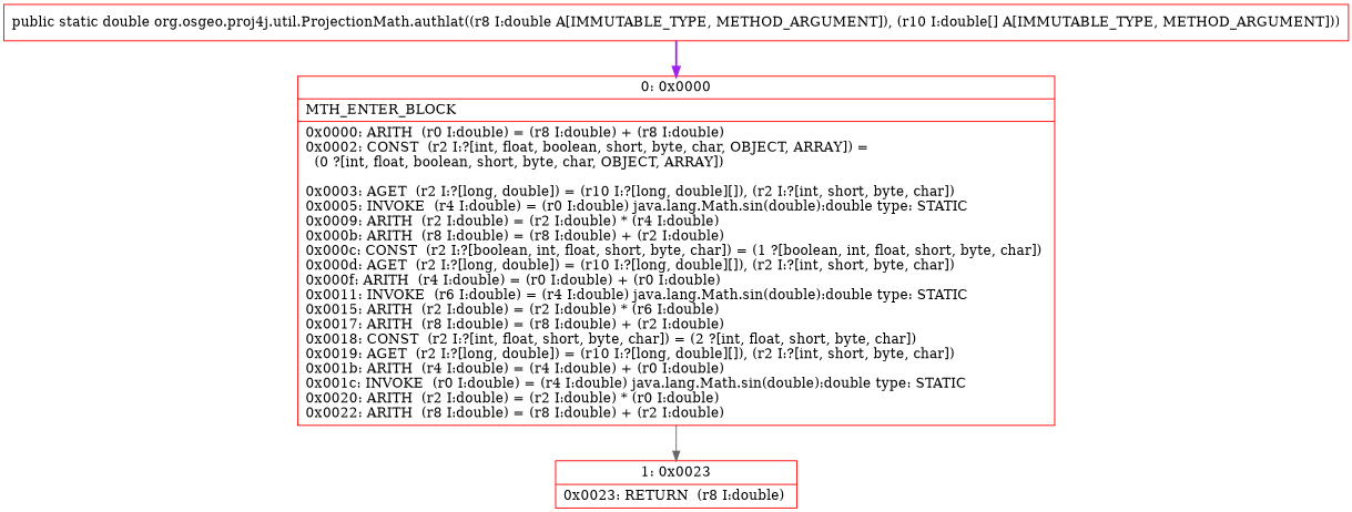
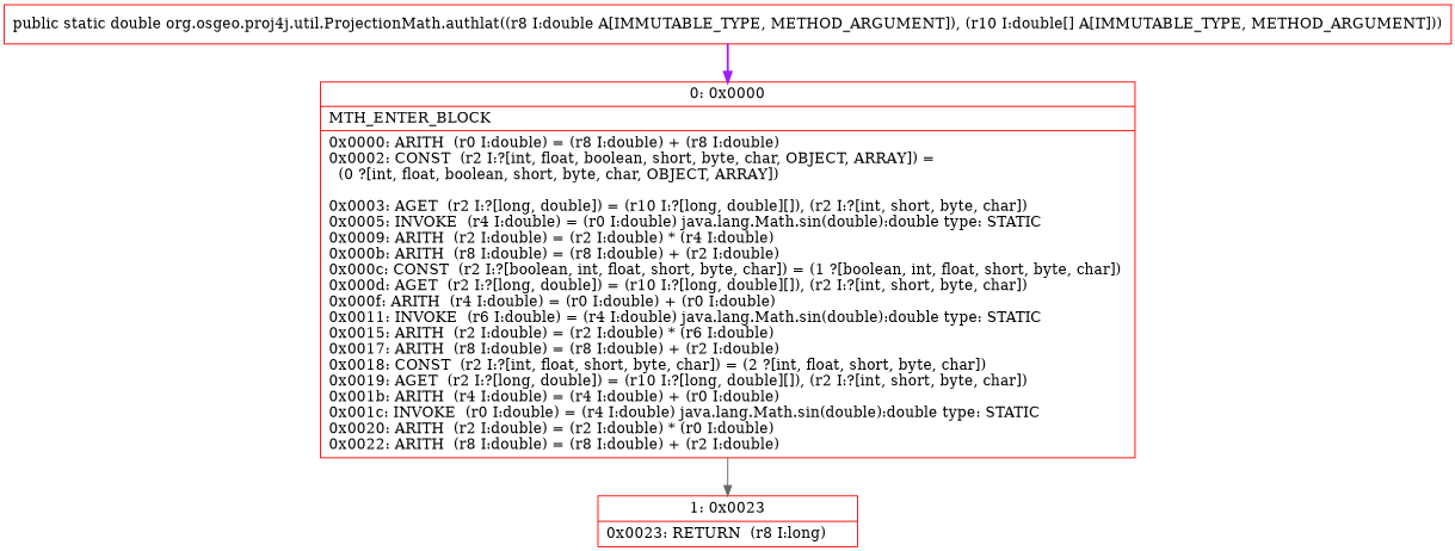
  digraph {
    node [shape=record color=red]
    n1 [label="{0\:\ 0x0000|MTH_ENTER_BLOCK\l|0x0000: ARITH  (r0 I:double) = (r8 I:double) + (r8 I:double) \l0x0002: CONST  (r2 I:?[int, float, boolean, short, byte, char, OBJECT, ARRAY]) = \l  (0 ?[int, float, boolean, short, byte, char, OBJECT, ARRAY])\l \l0x0003: AGET  (r2 I:?[long, double]) = (r10 I:?[long, double][]), (r2 I:?[int, short, byte, char]) \l0x0005: INVOKE  (r4 I:double) = (r0 I:double) java.lang.Math.sin(double):double type: STATIC \l0x0009: ARITH  (r2 I:double) = (r2 I:double) * (r4 I:double) \l0x000b: ARITH  (r8 I:double) = (r8 I:double) + (r2 I:double) \l0x000c: CONST  (r2 I:?[boolean, int, float, short, byte, char]) = (1 ?[boolean, int, float, short, byte, char]) \l0x000d: AGET  (r2 I:?[long, double]) = (r10 I:?[long, double][]), (r2 I:?[int, short, byte, char]) \l0x000f: ARITH  (r4 I:double) = (r0 I:double) + (r0 I:double) \l0x0011: INVOKE  (r6 I:double) = (r4 I:double) java.lang.Math.sin(double):double type: STATIC \l0x0015: ARITH  (r2 I:double) = (r2 I:double) * (r6 I:double) \l0x0017: ARITH  (r8 I:double) = (r8 I:double) + (r2 I:double) \l0x0018: CONST  (r2 I:?[int, float, short, byte, char]) = (2 ?[int, float, short, byte, char]) \l0x0019: AGET  (r2 I:?[long, double]) = (r10 I:?[long, double][]), (r2 I:?[int, short, byte, char]) \l0x001b: ARITH  (r4 I:double) = (r4 I:double) + (r0 I:double) \l0x001c: INVOKE  (r0 I:double) = (r4 I:double) java.lang.Math.sin(double):double type: STATIC \l0x0020: ARITH  (r2 I:double) = (r2 I:double) * (r0 I:double) \l0x0022: ARITH  (r8 I:double) = (r8 I:double) + (r2 I:double) \l}"]
-   n2 [label="{1\:\ 0x0023|0x0023: RETURN  (r8 I:double) \l}"]
+   n2 [label="{1\:\ 0x0023|0x0023: RETURN  (r8 I:long) \l}"]
    n3 [label="{public static double org.osgeo.proj4j.util.ProjectionMath.authlat((r8 I:double A[IMMUTABLE_TYPE, METHOD_ARGUMENT]), (r10 I:double[] A[IMMUTABLE_TYPE, METHOD_ARGUMENT])) }"]
    n1 -> n2 [color=gray40 style=solid]
    n3 -> n1 [color=purple style=bold]
  }
